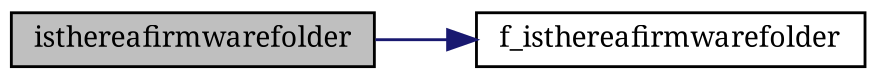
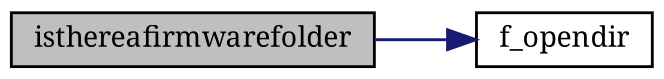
  digraph {
    rankdir=LR
    fontname="Noto Serif"
    node [color=black fontname="Noto Serif" fontsize=10 shape=record style=filled]
    n1 [fillcolor=grey75 fontcolor=black height=0.2 label=isthereafirmwarefolder width=0.4]
-   n2 [fillcolor=white height=0.2 label=f_isthereafirmwarefolder width=0.4]
+   n2 [fillcolor=white height=0.2 label=f_opendir width=0.4]
    n1 -> n2 [color=midnightblue fontname="Noto Serif" fontsize=10 labelfontname=Helvetica labelfontsize=10 style=solid]
  }
